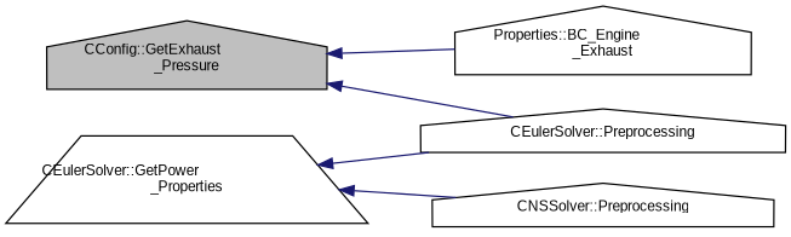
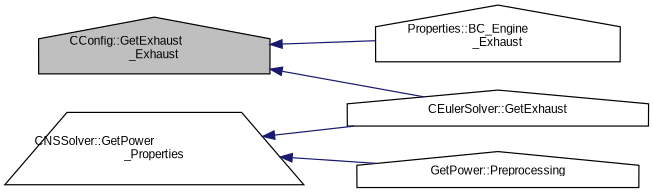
  digraph {
    fontname="Liberation Sans"
    rankdir=LR
    node [color=black fillcolor=white fontname="Liberation Sans" fontsize=10 shape=house style=filled]
    edge [color=midnightblue dir=back fontname="Liberation Sans" fontsize=10 labelfontname=Helvetica labelfontsize=10 style=solid]
-   n1 [fillcolor=grey75 fontcolor=black height=0.2 label="CConfig::GetExhaust\l_Pressure" width=0.4]
+   n1 [fillcolor=grey75 fontcolor=black height=0.2 label="CConfig::GetExhaust\l_Exhaust" width=0.4]
    n2 [height=0.2 label="Properties::BC_Engine\l_Exhaust" width=0.4]
-   n3 [height=0.2 label="CEulerSolver::Preprocessing" width=0.4]
-   n4 [height=0.2 label="CEulerSolver::GetPower\l_Properties" shape=trapezium width=0.4]
-   n5 [height=0.2 label="CNSSolver::Preprocessing" width=0.4]
+   n3 [height=0.2 label="CEulerSolver::GetExhaust" width=0.4]
+   n4 [height=0.2 label="CNSSolver::GetPower\l_Properties" shape=trapezium width=0.4]
+   n5 [height=0.2 label="GetPower::Preprocessing" width=0.4]
    n1 -> n2
    n1 -> n3
    n4 -> n3
    n4 -> n5
  }
